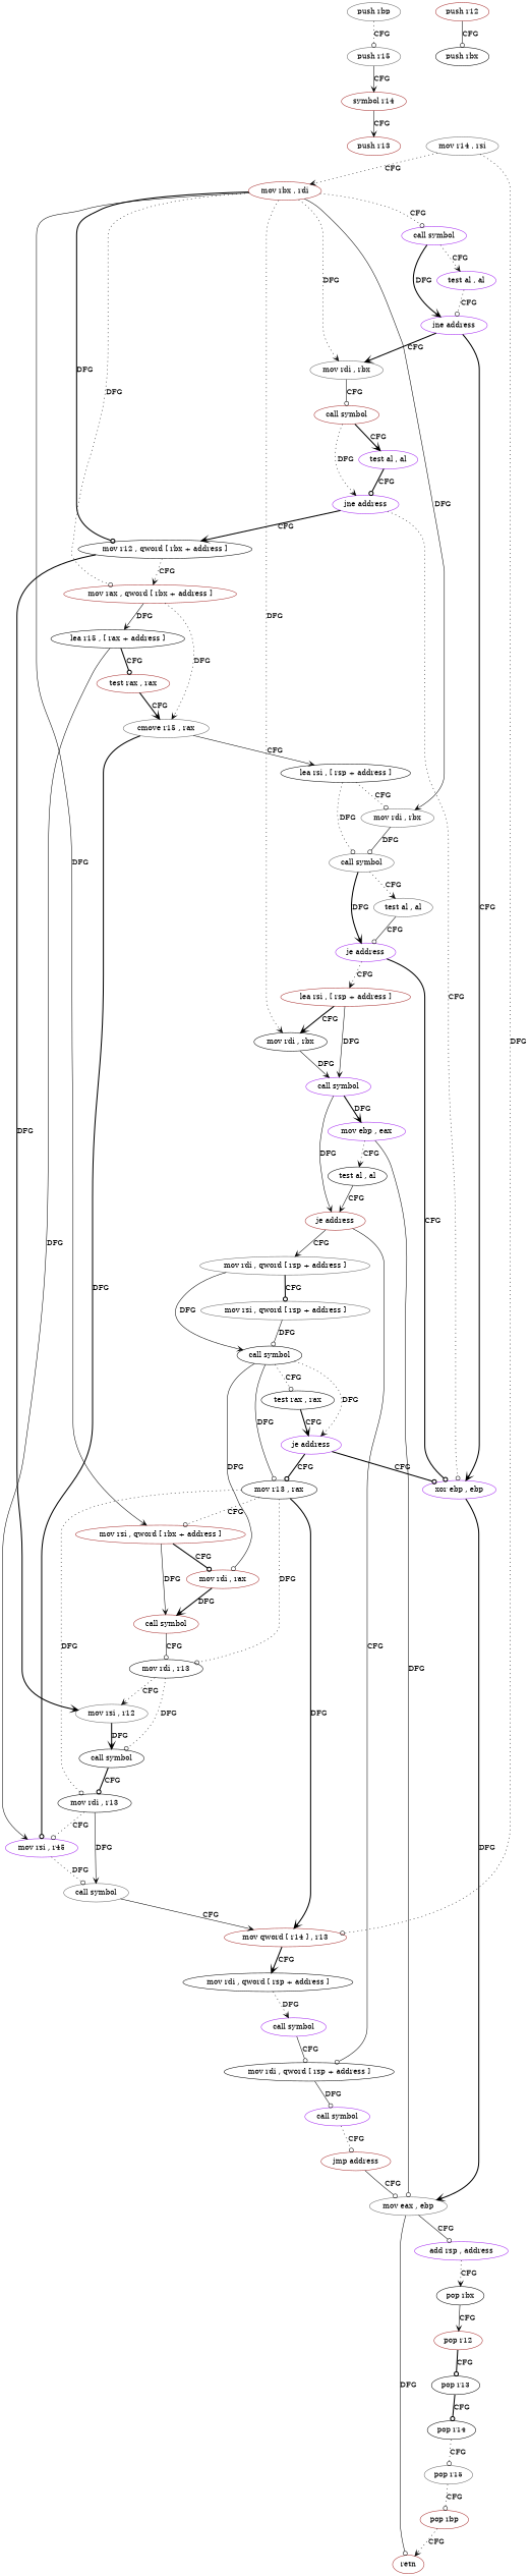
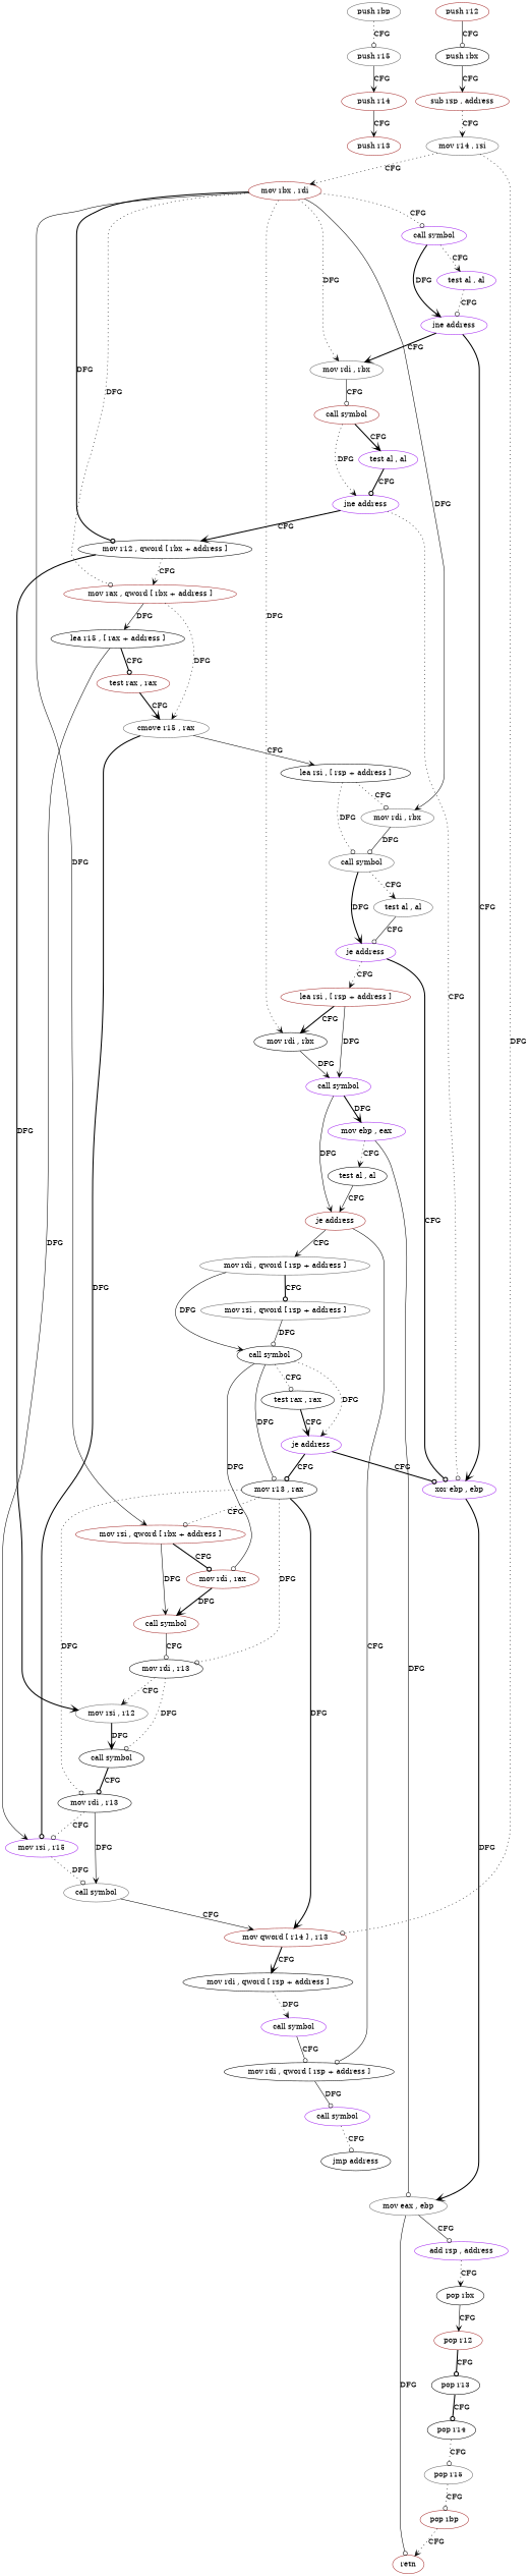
  digraph {
    node [color=black]
    edge [arrowhead=vee style=dotted]
    n1 [color=gray40 label="push rbp"]
    n2 [color=gray40 label="push r15"]
-   n3 [color=brown label="symbol r14"]
+   n3 [color=brown label="push r14"]
    n4 [color=brown label="push r13"]
    n5 [color=brown label="push r12"]
    n6 [label="push rbx"]
+   n7 [color=brown label="sub rsp , address"]
    n8 [color=gray40 label="mov r14 , rsi"]
    n9 [color=brown label="mov rbx , rdi"]
    n10 [color=brown label="mov qword [ r14 ] , r13"]
    n11 [color=purple label="call symbol"]
    n12 [color=gray40 label="mov rdi , rbx"]
    n13 [label="mov r12 , qword [ rbx + address ]"]
    n14 [color=brown label="mov rax , qword [ rbx + address ]"]
    n15 [color=gray40 label="mov rdi , rbx"]
    n16 [label="mov rdi , rbx"]
    n17 [color=brown label="mov rsi , qword [ rbx + address ]"]
    n18 [label="mov rdi , qword [ rsp + address ]"]
    n19 [color=purple label="test al , al"]
    n20 [color=purple label="jne address"]
    n21 [color=brown label="call symbol"]
    n22 [color=gray40 label="mov rsi , r12"]
    n23 [label="lea r15 , [ rax + address ]"]
    n24 [color=gray40 label="cmove r15 , rax"]
    n25 [color=gray40 label="call symbol"]
    n26 [color=purple label="call symbol"]
    n27 [color=brown label="mov rdi , rax"]
    n28 [color=brown label="call symbol"]
    n29 [color=purple label="xor ebp , ebp"]
    n30 [color=gray40 label="mov eax , ebp"]
    n31 [color=purple label="add rsp , address"]
    n32 [color=brown label=retn]
    n33 [color=purple label="test al , al"]
    n34 [color=purple label="jne address"]
    n35 [label="pop rbx"]
    n36 [label="call symbol"]
    n37 [color=brown label="test rax , rax"]
-   n38 [color=purple label="mov rsi , r45"]
+   n38 [color=purple label="mov rsi , r15"]
    n39 [label="lea rsi , [ rsp + address ]"]
    n40 [color=gray40 label="call symbol"]
    n41 [color=gray40 label="test al , al"]
    n42 [color=purple label="je address"]
    n43 [color=brown label="lea rsi , [ rsp + address ]"]
    n44 [color=purple label="mov ebp , eax"]
    n45 [color=brown label="je address"]
    n46 [label="test al , al"]
    n47 [label="mov rdi , qword [ rsp + address ]"]
    n48 [color=gray40 label="mov rdi , qword [ rsp + address ]"]
    n49 [color=purple label="call symbol"]
    n50 [color=gray40 label="mov rsi , qword [ rsp + address ]"]
    n51 [label="call symbol"]
-   n52 [color=brown label="jmp address"]
+   n52 [label="jmp address"]
    n53 [label="test rax , rax"]
    n54 [color=purple label="je address"]
    n55 [label="mov r13 , rax"]
    n56 [label="mov rdi , r13"]
    n57 [label="mov rdi , r13"]
    n58 [color=brown label="pop r12"]
    n59 [label="pop r13"]
    n60 [label="pop r14"]
    n61 [color=gray40 label="pop r15"]
    n62 [color=brown label="pop rbp"]
    n63 [color=purple label="call symbol"]
    n1 -> n2 [arrowhead=odot label=CFG]
    n2 -> n3 [label=CFG style=solid]
    n3 -> n4 [label=CFG style=solid]
    n5 -> n6 [arrowhead=odot label=CFG style=solid]
+   n6 -> n7 [label=CFG style=solid]
+   n7 -> n8 [label=CFG]
    n8 -> n9 [label=CFG]
    n8 -> n10 [arrowhead=odot label=DFG]
    n9 -> n11 [arrowhead=odot label=CFG]
    n9 -> n12 [label=DFG]
    n9 -> n13 [arrowhead=odot label=DFG style=bold]
    n9 -> n14 [arrowhead=odot label=DFG]
    n9 -> n15 [label=DFG style=solid]
    n9 -> n16 [label=DFG]
    n9 -> n17 [label=DFG style=solid]
    n10 -> n18 [label=CFG style=bold]
    n11 -> n19 [label=CFG]
    n11 -> n20 [label=DFG style=bold]
    n12 -> n21 [arrowhead=odot label=CFG style=solid]
    n13 -> n14 [label=CFG]
    n13 -> n22 [label=DFG style=bold]
    n14 -> n23 [label=DFG style=solid]
    n14 -> n24 [label=DFG]
    n15 -> n25 [arrowhead=odot label=DFG style=solid]
    n16 -> n26 [label=DFG style=solid]
    n17 -> n27 [arrowhead=odot label=CFG style=bold]
    n17 -> n28 [label=DFG style=solid]
    n18 -> n63 [label=DFG]
    n19 -> n20 [arrowhead=odot label=CFG]
    n20 -> n12 [label=CFG style=bold]
    n20 -> n29 [label=CFG style=bold]
    n21 -> n33 [label=CFG style=bold]
    n21 -> n34 [label=DFG]
    n22 -> n36 [label=DFG style=bold]
    n23 -> n37 [arrowhead=odot label=CFG style=bold]
    n23 -> n38 [label=DFG style=solid]
    n24 -> n38 [arrowhead=odot label=DFG style=bold]
    n24 -> n39 [label=CFG style=solid]
    n25 -> n41 [label=CFG]
    n25 -> n42 [label=DFG style=bold]
    n26 -> n44 [label=DFG style=bold]
    n26 -> n45 [label=DFG style=solid]
    n27 -> n28 [label=DFG style=bold]
    n28 -> n56 [arrowhead=odot label=CFG style=solid]
    n29 -> n30 [label=DFG style=bold]
    n30 -> n31 [arrowhead=odot label=CFG style=solid]
    n30 -> n32 [arrowhead=odot label=DFG style=solid]
    n31 -> n35 [label=CFG]
    n33 -> n34 [arrowhead=odot label=CFG style=bold]
    n34 -> n13 [label=CFG style=bold]
    n34 -> n29 [arrowhead=odot label=CFG]
    n35 -> n58 [label=CFG style=solid]
    n36 -> n57 [arrowhead=odot label=CFG style=bold]
    n37 -> n24 [label=CFG style=bold]
    n38 -> n40 [arrowhead=odot label=DFG]
    n39 -> n15 [arrowhead=odot label=CFG]
    n39 -> n25 [arrowhead=odot label=DFG]
    n40 -> n10 [label=CFG style=solid]
    n41 -> n42 [arrowhead=odot label=CFG style=solid]
    n42 -> n29 [arrowhead=odot label=CFG style=bold]
    n42 -> n43 [label=CFG]
    n43 -> n16 [label=CFG style=bold]
    n43 -> n26 [label=DFG style=solid]
    n44 -> n30 [arrowhead=odot label=DFG style=solid]
    n44 -> n46 [label=CFG]
    n45 -> n47 [arrowhead=odot label=CFG style=solid]
    n45 -> n48 [label=CFG style=solid]
    n46 -> n45 [label=CFG style=solid]
    n47 -> n49 [arrowhead=odot label=DFG style=solid]
    n48 -> n50 [arrowhead=odot label=CFG style=bold]
    n48 -> n51 [label=DFG style=solid]
    n49 -> n52 [arrowhead=odot label=CFG]
    n50 -> n51 [arrowhead=odot label=DFG style=solid]
    n51 -> n27 [arrowhead=odot label=DFG style=solid]
    n51 -> n53 [arrowhead=odot label=CFG]
    n51 -> n54 [label=DFG]
    n51 -> n55 [arrowhead=odot label=DFG style=solid]
-   n52 -> n30 [arrowhead=odot label=CFG style=solid]
    n53 -> n54 [label=CFG style=bold]
    n54 -> n29 [arrowhead=odot label=CFG style=bold]
    n54 -> n55 [arrowhead=odot label=CFG style=bold]
    n55 -> n10 [label=DFG style=bold]
    n55 -> n17 [arrowhead=odot label=CFG]
    n55 -> n56 [arrowhead=odot label=DFG]
    n55 -> n57 [arrowhead=odot label=DFG]
    n56 -> n22 [label=CFG]
    n56 -> n36 [arrowhead=odot label=DFG]
    n57 -> n38 [arrowhead=odot label=CFG]
    n57 -> n40 [label=DFG style=solid]
    n58 -> n59 [arrowhead=odot label=CFG style=bold]
    n59 -> n60 [arrowhead=odot label=CFG style=bold]
    n60 -> n61 [arrowhead=odot label=CFG]
    n61 -> n62 [arrowhead=odot label=CFG]
    n62 -> n32 [label=CFG]
    n63 -> n47 [arrowhead=odot label=CFG style=solid]
  }
